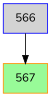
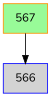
  digraph {
    fontname=Nunito
    node [shape=record style=filled fontname=Nunito]
    n1 [label="{567}" fillcolor=palegreen color=darkorange]
    n2 [label="{566}" fillcolor=lightgrey color=blue]
-   n2 -> n1 [style=solid fontname=Nunito]
+   n1 -> n2 [style=solid fontname=Nunito]
  }
